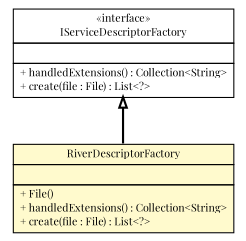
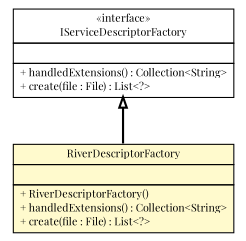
  digraph {
    nodesep=0.25
    ranksep=0.5
    fontname="Playfair Display"
    node [fontcolor=black fontname="Playfair Display" fontsize=10.0 shape=plaintext]
-   n1 [label=<<table title="sorcer.boot.RiverDescriptorFactory" border="0" cellborder="1" cellspacing="0" cellpadding="2" port="p" bgcolor="lemonChiffon" href="./RiverDescriptorFactory.html"> 		<tr><td><table border="0" cellspacing="0" cellpadding="1"> <tr><td align="center" balign="center"> RiverDescriptorFactory </td></tr> 		</table></td></tr> 		<tr><td><table border="0" cellspacing="0" cellpadding="1"> <tr><td align="left" balign="left">  </td></tr> 		</table></td></tr> 		<tr><td><table border="0" cellspacing="0" cellpadding="1"> <tr><td align="left" balign="left"> + File() </td></tr> <tr><td align="left" balign="left"> + handledExtensions() : Collection&lt;String&gt; </td></tr> <tr><td align="left" balign="left"> + create(file : File) : List&lt;?&gt; </td></tr> 		</table></td></tr> 		</table>>]
+   n1 [label=<<table title="sorcer.boot.RiverDescriptorFactory" border="0" cellborder="1" cellspacing="0" cellpadding="2" port="p" bgcolor="lemonChiffon" href="./RiverDescriptorFactory.html"> 		<tr><td><table border="0" cellspacing="0" cellpadding="1"> <tr><td align="center" balign="center"> RiverDescriptorFactory </td></tr> 		</table></td></tr> 		<tr><td><table border="0" cellspacing="0" cellpadding="1"> <tr><td align="left" balign="left">  </td></tr> 		</table></td></tr> 		<tr><td><table border="0" cellspacing="0" cellpadding="1"> <tr><td align="left" balign="left"> + RiverDescriptorFactory() </td></tr> <tr><td align="left" balign="left"> + handledExtensions() : Collection&lt;String&gt; </td></tr> <tr><td align="left" balign="left"> + create(file : File) : List&lt;?&gt; </td></tr> 		</table></td></tr> 		</table>>]
    n2 [label=<<table title="sorcer.boot.IServiceDescriptorFactory" border="0" cellborder="1" cellspacing="0" cellpadding="2" port="p" href="./IServiceDescriptorFactory.html"> 		<tr><td><table border="0" cellspacing="0" cellpadding="1"> <tr><td align="center" balign="center"> &#171;interface&#187; </td></tr> <tr><td align="center" balign="center"> IServiceDescriptorFactory </td></tr> 		</table></td></tr> 		<tr><td><table border="0" cellspacing="0" cellpadding="1"> <tr><td align="left" balign="left">  </td></tr> 		</table></td></tr> 		<tr><td><table border="0" cellspacing="0" cellpadding="1"> <tr><td align="left" balign="left"> + handledExtensions() : Collection&lt;String&gt; </td></tr> <tr><td align="left" balign="left"> + create(file : File) : List&lt;?&gt; </td></tr> 		</table></td></tr> 		</table>>]
    n2 -> n1 [arrowtail=empty dir=back fontname="Playfair Display" fontsize=10 headport=p labelfontname=Helvetica labelfontsize=10 style=bold tailport=p]
  }
